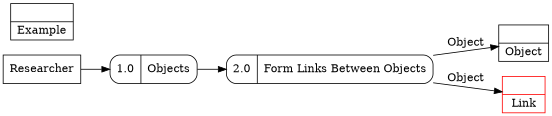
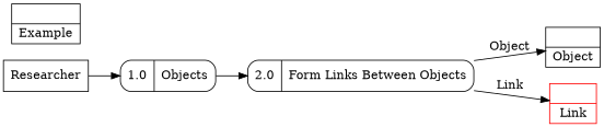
  digraph {
    rankdir=LR
    node [shape=record]
    n1 [label="<f0>  |<f1> Object "]
    n2 [label="<f0>  |<f1> Example "]
    n3 [color=red label="<f0>  |<f1> Link "]
    n4 [label=Researcher shape=box]
    n5 [label="{<f0> 1.0|<f1> Objects }" shape=Mrecord]
    n6 [label="{<f0> 2.0|<f1> Form Links Between Objects }" shape=Mrecord]
    n4 -> n5
    n5 -> n6
    n6 -> n1 [label=Object]
-   n6 -> n3 [label=Object]
+   n6 -> n3 [label=Link]
  }
